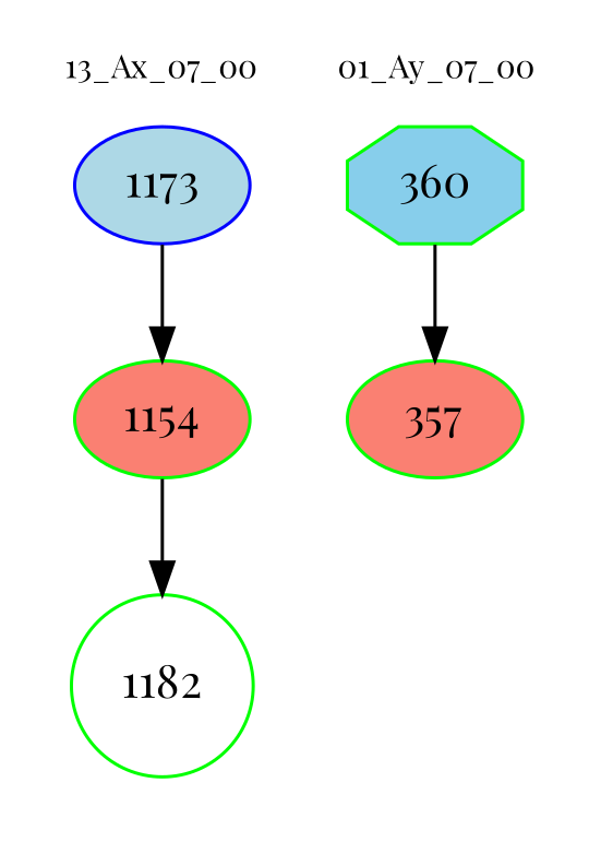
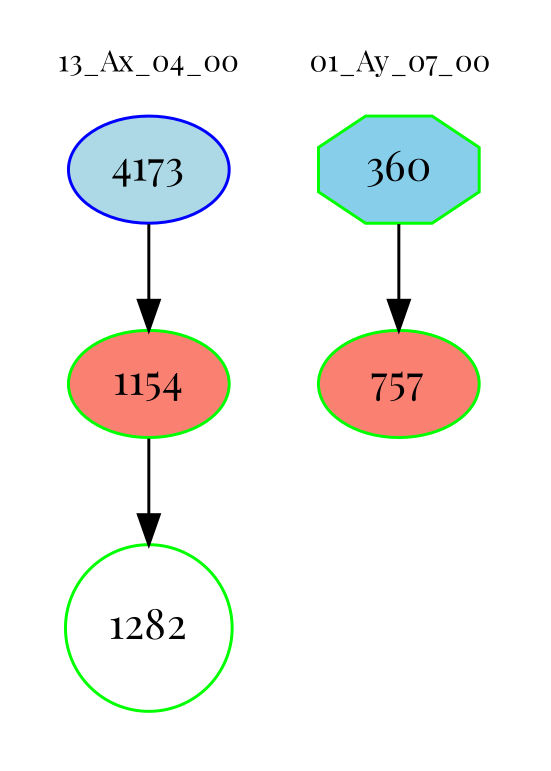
  digraph {
    fontname="Playfair Display"
    node [color=green fillcolor=salmon fontname="Playfair Display" shape=ellipse style=filled]
    edge [color=black fontname="Playfair Display"]
-   n1 [color=blue fillcolor=lightblue label=1173]
+   n1 [color=blue fillcolor=lightblue label=4173]
    n2 [label=1154]
-   n3 [fillcolor=white label=1182 shape=circle]
+   n3 [fillcolor=white label=1282 shape=circle]
    n4 [fillcolor=skyblue label=360 shape=octagon]
-   n5 [label=357]
+   n5 [label=757]
    subgraph cluster_1 {
      color=white
      fontsize=10
-     label="13_Ax_07_00"
+     label="13_Ax_04_00"
      n1
      n2
      n3
    }
    subgraph cluster_2 {
      color=white
      fontsize=10
      label="01_Ay_07_00"
      n4
      n5
    }
    n1 -> n2
    n2 -> n3
    n4 -> n5
  }
